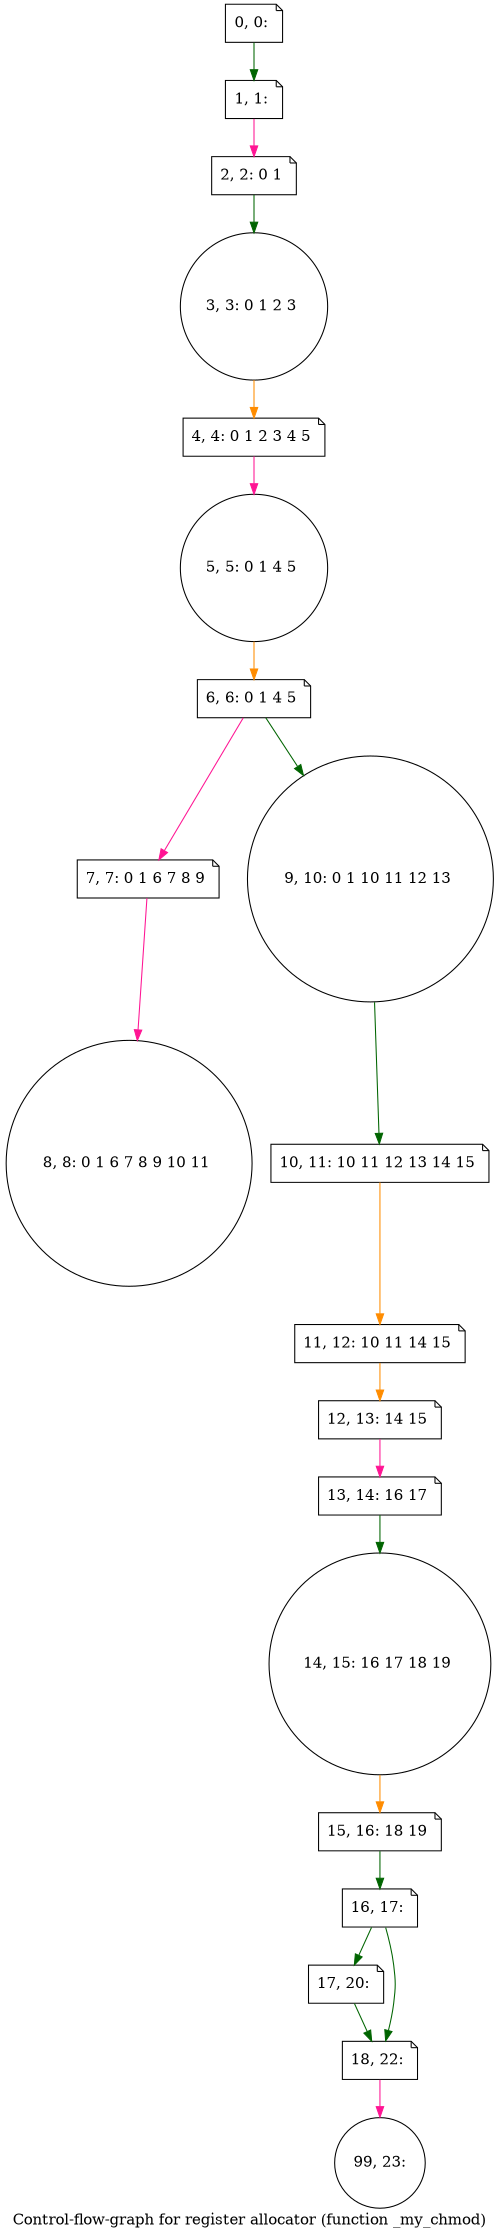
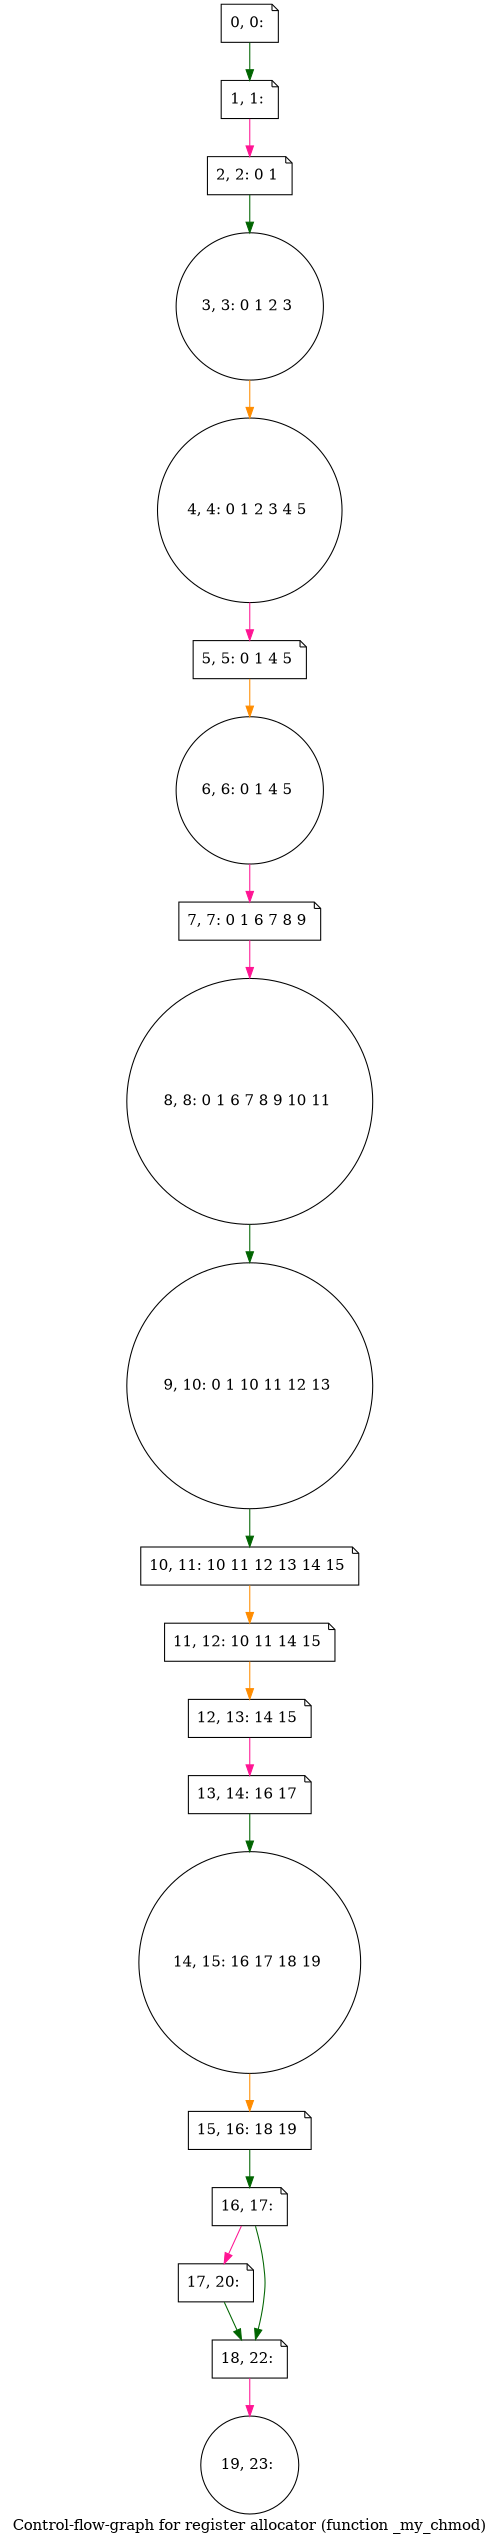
  digraph {
    label="Control-flow-graph for register allocator (function _my_chmod)"
    node [shape=note]
    edge [color=darkgreen]
    n1 [label="0, 0: "]
    n2 [label="1, 1: "]
    n3 [label="2, 2: 0 1 "]
    n4 [label="3, 3: 0 1 2 3 " shape=circle]
-   n5 [label="4, 4: 0 1 2 3 4 5 "]
-   n6 [label="5, 5: 0 1 4 5 " shape=circle]
-   n7 [label="6, 6: 0 1 4 5 "]
+   n5 [label="4, 4: 0 1 2 3 4 5 " shape=circle]
+   n6 [label="5, 5: 0 1 4 5 "]
+   n7 [label="6, 6: 0 1 4 5 " shape=circle]
    n8 [label="7, 7: 0 1 6 7 8 9 "]
    n9 [label="8, 8: 0 1 6 7 8 9 10 11 " shape=circle]
    n10 [label="9, 10: 0 1 10 11 12 13 " shape=circle]
    n11 [label="10, 11: 10 11 12 13 14 15 "]
    n12 [label="11, 12: 10 11 14 15 "]
    n13 [label="12, 13: 14 15 "]
    n14 [label="13, 14: 16 17 "]
    n15 [label="14, 15: 16 17 18 19 " shape=circle]
    n16 [label="15, 16: 18 19 "]
    n17 [label="16, 17: "]
    n18 [label="17, 20: "]
    n19 [label="18, 22: "]
-   n20 [label="99, 23:" shape=circle]
+   n20 [label="19, 23: " shape=circle]
    n1 -> n2
    n2 -> n3 [color=deeppink]
    n3 -> n4
    n4 -> n5 [color=darkorange]
    n5 -> n6 [color=deeppink]
    n6 -> n7 [color=darkorange]
    n7 -> n8 [color=deeppink]
    n8 -> n9 [color=deeppink]
-   n7 -> n10
+   n9 -> n10
    n10 -> n11
    n11 -> n12 [color=darkorange]
    n12 -> n13 [color=darkorange]
    n13 -> n14 [color=deeppink]
    n14 -> n15
    n15 -> n16 [color=darkorange]
    n16 -> n17
-   n17 -> n18
+   n17 -> n18 [color=deeppink]
    n17 -> n19
    n18 -> n19
    n19 -> n20 [color=deeppink]
  }
